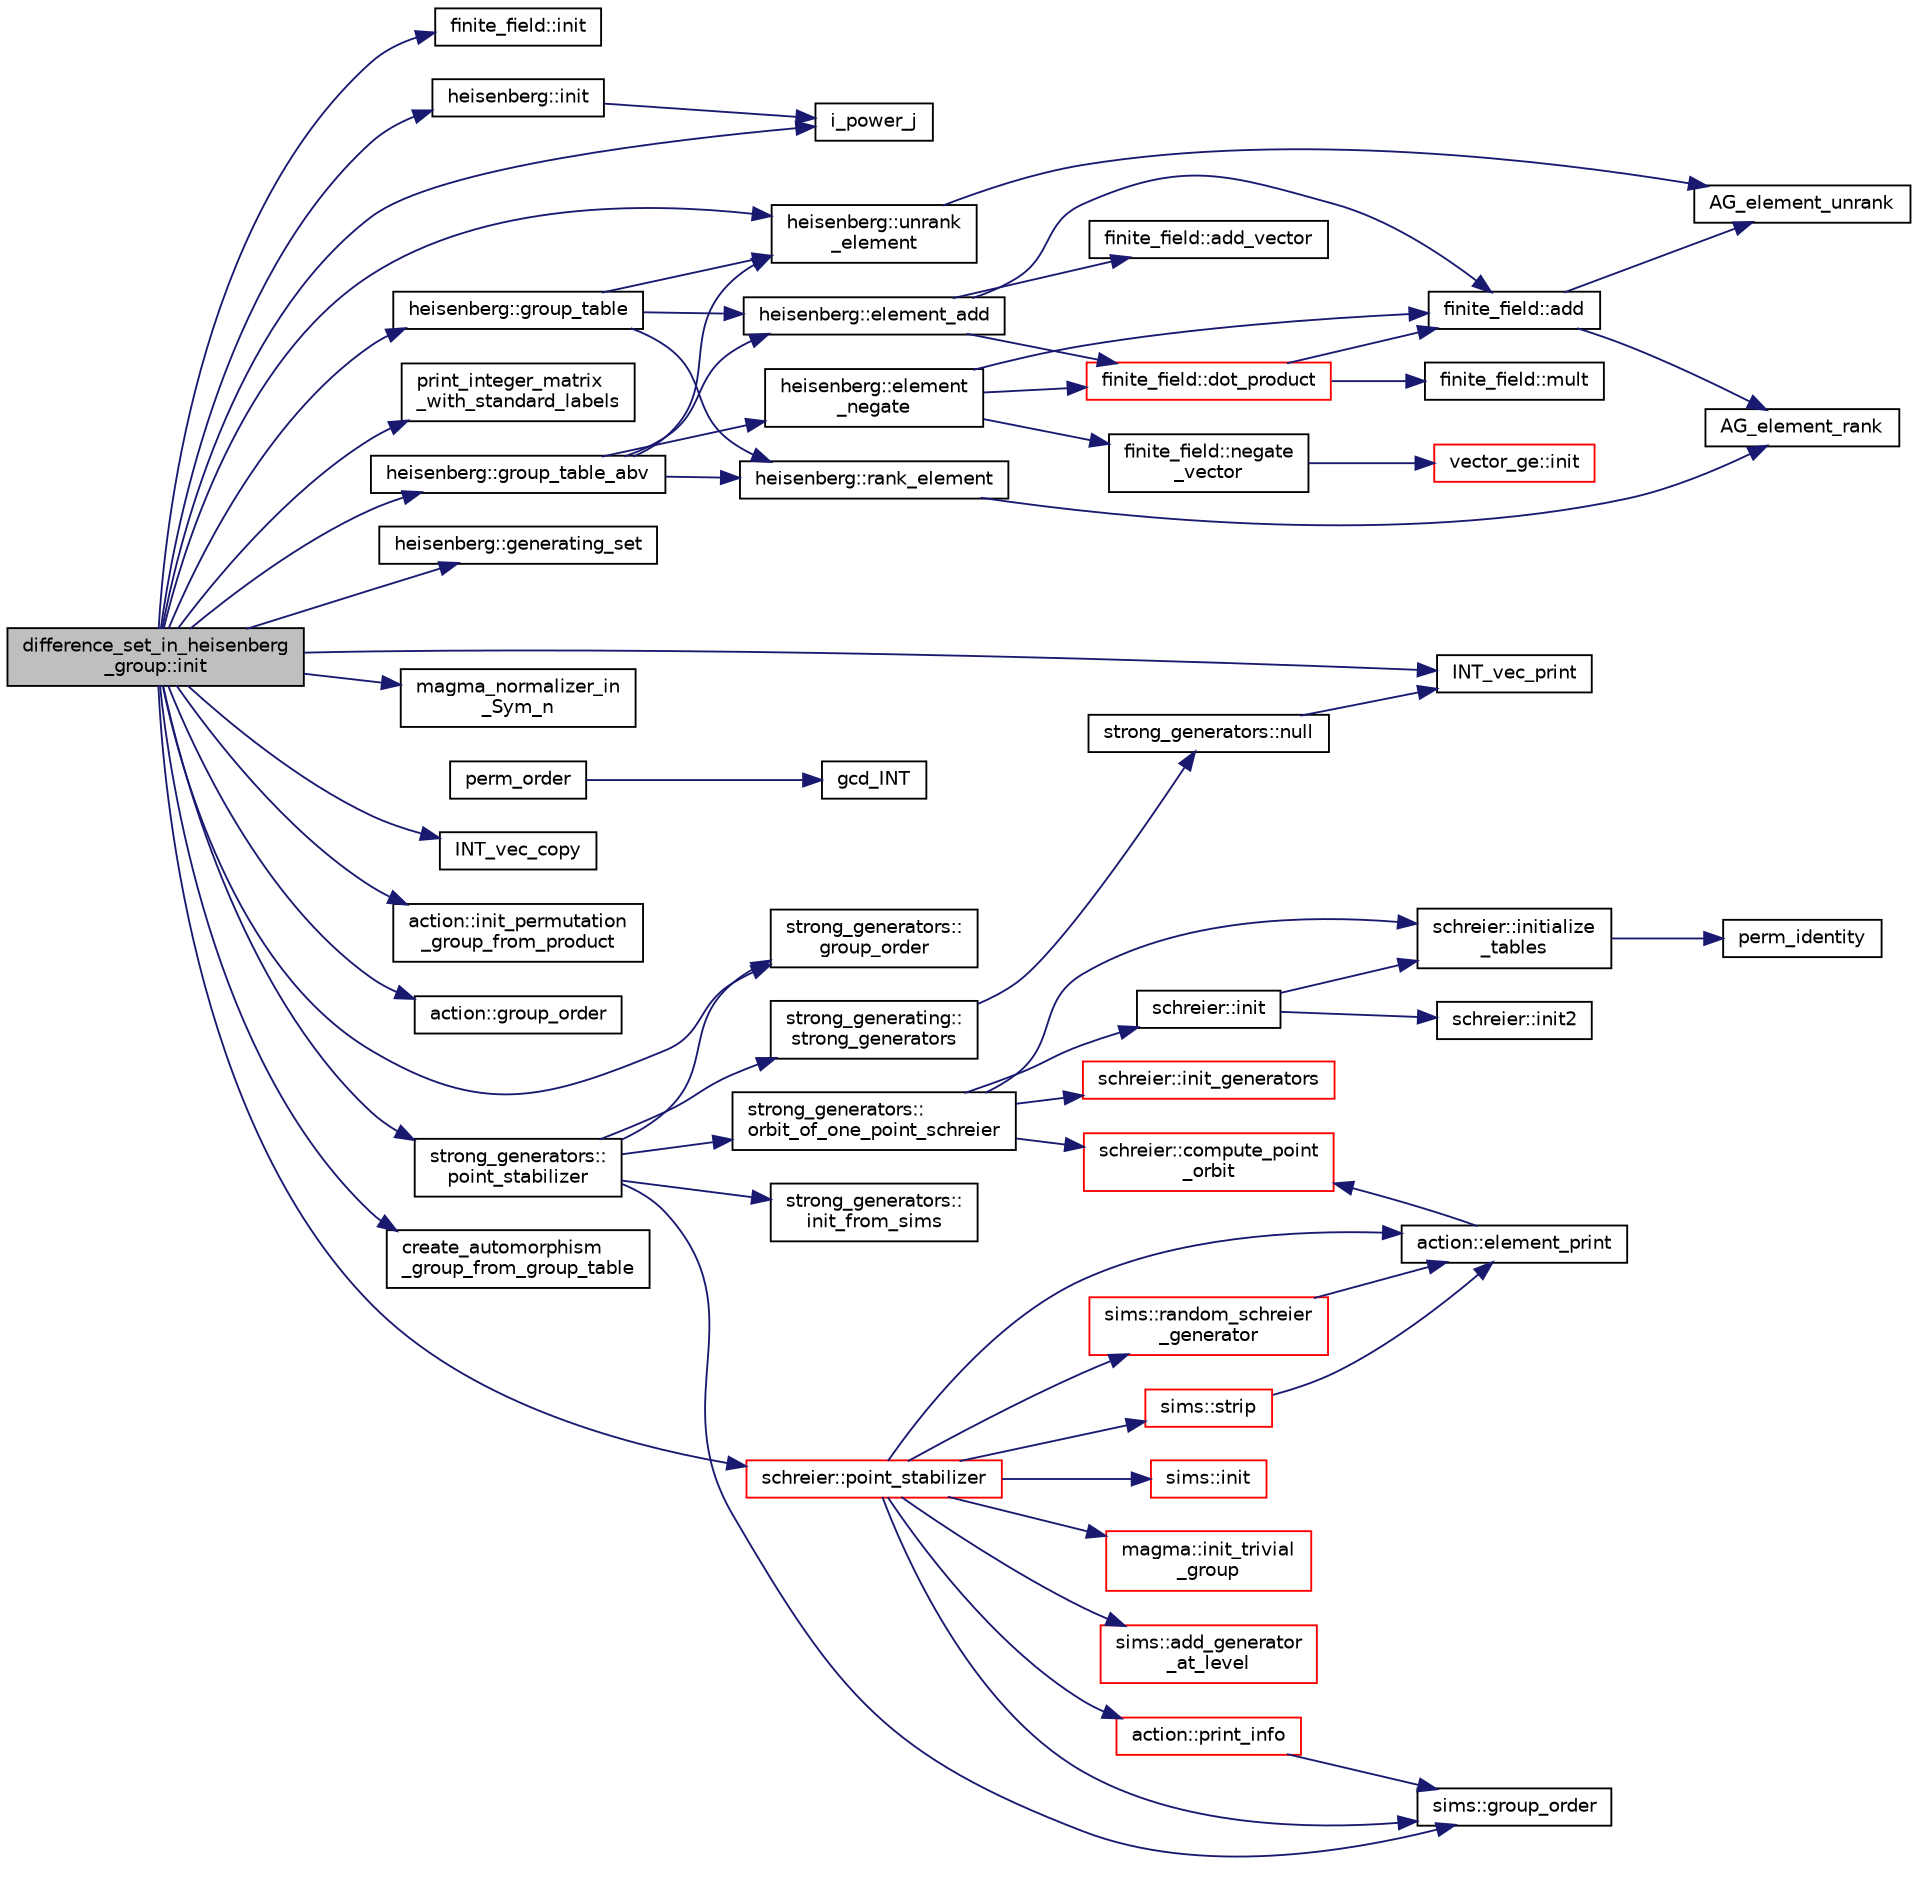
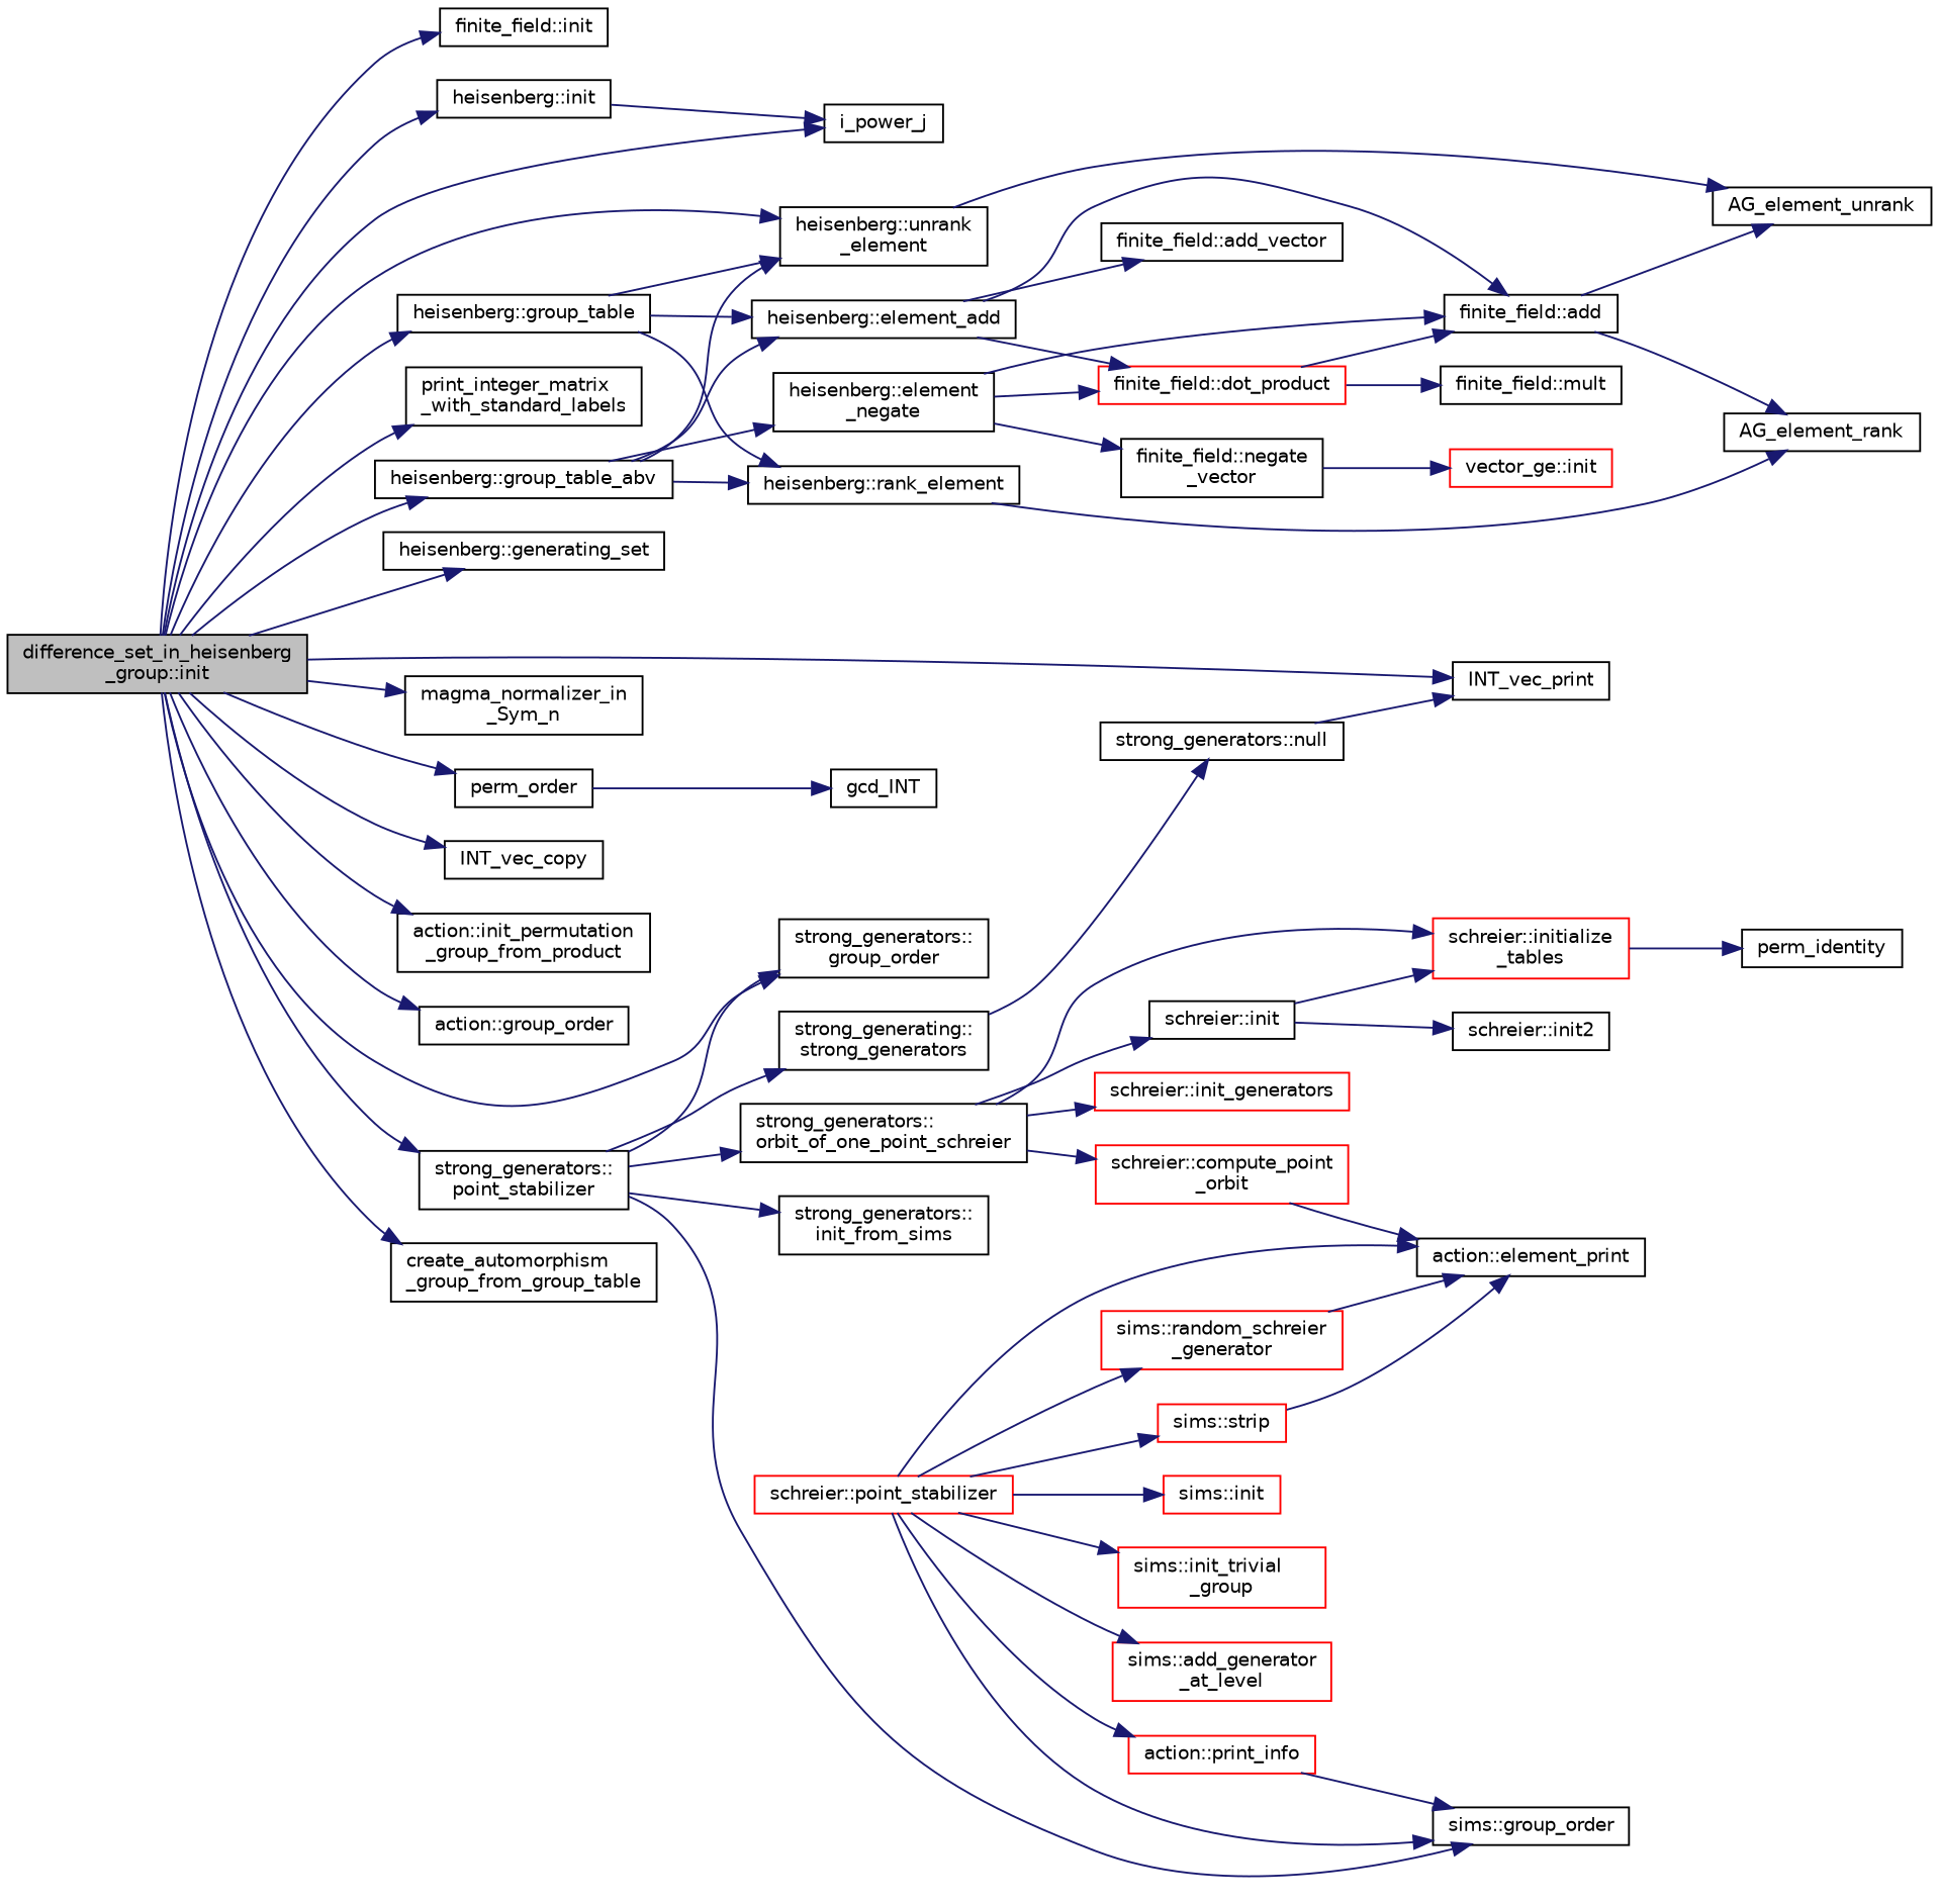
  digraph {
    rankdir=LR
    node [color=black fillcolor=white fontname=Helvetica fontsize=10 shape=record style=filled]
    edge [color=midnightblue fontname=Helvetica fontsize=10 labelfontname=Helvetica labelfontsize=10 style=solid]
    n1 [fillcolor=grey75 fontcolor=black height=0.2 label="difference_set_in_heisenberg\l_group::init" width=0.4]
    n2 [height=0.2 label="finite_field::init" width=0.4]
    n3 [height=0.2 label="heisenberg::init" width=0.4]
    n4 [height=0.2 label=i_power_j width=0.4]
    n5 [height=0.2 label="heisenberg::group_table" width=0.4]
    n6 [height=0.2 label="heisenberg::unrank\l_element" width=0.4]
    n7 [height=0.2 label="print_integer_matrix\l_with_standard_labels" width=0.4]
    n8 [height=0.2 label="heisenberg::group_table_abv" width=0.4]
    n9 [height=0.2 label="heisenberg::generating_set" width=0.4]
    n10 [height=0.2 label=INT_vec_print width=0.4]
    n11 [height=0.2 label="magma_normalizer_in\l_Sym_n" width=0.4]
    n12 [height=0.2 label=perm_order width=0.4]
    n13 [height=0.2 label=INT_vec_copy width=0.4]
    n14 [height=0.2 label="action::init_permutation\l_group_from_product" width=0.4]
    n15 [height=0.2 label="action::group_order" width=0.4]
    n16 [height=0.2 label="strong_generators::\lpoint_stabilizer" width=0.4]
    n17 [height=0.2 label="strong_generators::\lgroup_order" width=0.4]
    n18 [height=0.2 label="create_automorphism\l_group_from_group_table" width=0.4]
    n19 [height=0.2 label="heisenberg::element_add" width=0.4]
    n20 [height=0.2 label="heisenberg::rank_element" width=0.4]
    n21 [height=0.2 label=AG_element_unrank width=0.4]
    n22 [height=0.2 label="heisenberg::element\l_negate" width=0.4]
    n23 [height=0.2 label=gcd_INT width=0.4]
    n24 [height=0.2 label="strong_generators::\lorbit_of_one_point_schreier" width=0.4]
    n25 [height=0.2 label="sims::group_order" width=0.4]
    n26 [height=0.2 label="strong_generating::\lstrong_generators" width=0.4]
    n27 [height=0.2 label="strong_generators::\linit_from_sims" width=0.4]
    n28 [height=0.2 label="finite_field::add_vector" width=0.4]
    n29 [color=red height=0.2 label="finite_field::dot_product" width=0.4]
    n30 [height=0.2 label="finite_field::add" width=0.4]
    n31 [height=0.2 label=AG_element_rank width=0.4]
    n32 [height=0.2 label="finite_field::mult" width=0.4]
    n33 [height=0.2 label="finite_field::negate\l_vector" width=0.4]
    n34 [color=red height=0.2 label="vector_ge::init" width=0.4]
    n35 [height=0.2 label="schreier::init" width=0.4]
-   n36 [height=0.2 label="schreier::initialize\l_tables" width=0.4]
+   n36 [color=red height=0.2 label="schreier::initialize\l_tables" width=0.4]
    n37 [color=red height=0.2 label="schreier::init_generators" width=0.4]
    n38 [color=red height=0.2 label="schreier::compute_point\l_orbit" width=0.4]
    n39 [color=red height=0.2 label="schreier::point_stabilizer" width=0.4]
    n40 [height=0.2 label="action::element_print" width=0.4]
    n41 [color=red height=0.2 label="action::print_info" width=0.4]
    n42 [color=red height=0.2 label="sims::init" width=0.4]
-   n43 [color=red height=0.2 label="magma::init_trivial\l_group" width=0.4]
+   n43 [color=red height=0.2 label="sims::init_trivial\l_group" width=0.4]
    n44 [color=red height=0.2 label="sims::random_schreier\l_generator" width=0.4]
    n45 [color=red height=0.2 label="sims::strip" width=0.4]
    n46 [color=red height=0.2 label="sims::add_generator\l_at_level" width=0.4]
    n47 [height=0.2 label="strong_generators::null" width=0.4]
    n48 [height=0.2 label="schreier::init2" width=0.4]
    n49 [height=0.2 label=perm_identity width=0.4]
    n1 -> n2
    n1 -> n3
    n1 -> n4
    n1 -> n5
    n1 -> n6
    n1 -> n7
    n1 -> n8
    n1 -> n9
    n1 -> n10
    n1 -> n11
-   n1 -> n39
+   n1 -> n12
    n1 -> n13
    n1 -> n14
    n1 -> n15
    n1 -> n16
    n1 -> n17
    n1 -> n18
    n3 -> n4
    n5 -> n6
    n5 -> n19
    n5 -> n20
    n6 -> n21
    n8 -> n6
    n8 -> n19
    n8 -> n20
    n8 -> n22
    n12 -> n23
    n16 -> n17
    n16 -> n24
    n16 -> n25
    n16 -> n26
    n16 -> n27
    n19 -> n28
    n19 -> n29
    n19 -> n30
    n20 -> n31
    n22 -> n29
    n22 -> n30
    n22 -> n33
    n24 -> n35
    n24 -> n36
    n24 -> n37
    n24 -> n38
    n26 -> n47
    n29 -> n30
    n29 -> n32
    n30 -> n21
    n30 -> n31
    n33 -> n34
    n35 -> n36
    n35 -> n48
    n36 -> n49
-   n40 -> n38
+   n38 -> n40
    n39 -> n25
    n39 -> n40
    n39 -> n41
    n39 -> n42
    n39 -> n43
    n39 -> n44
    n39 -> n45
    n39 -> n46
    n41 -> n25
    n44 -> n40
    n45 -> n40
    n47 -> n10
  }
